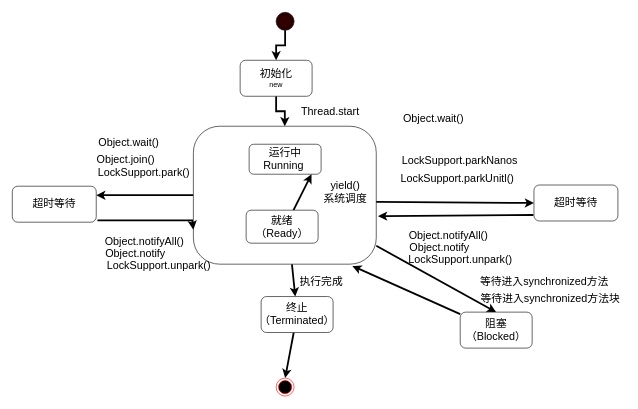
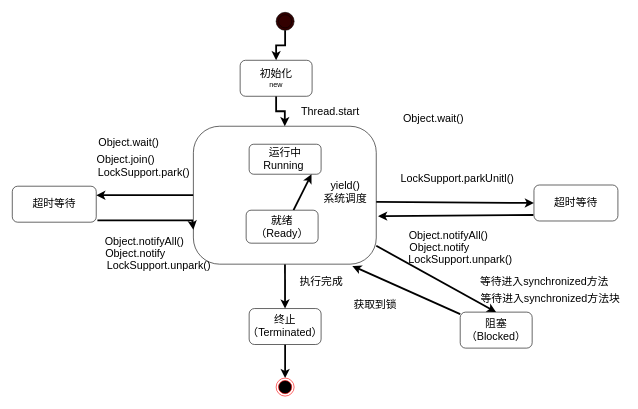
  <mxCell id="0" />
  <mxCell id="1" parent="0" />
  <mxCell id="2" value="" style="edgeStyle=orthogonalEdgeStyle;rounded=0;orthogonalLoop=1;jettySize=auto;html=1;strokeWidth=3;" edge="1" parent="1" source="3" target="5"><mxGeometry relative="1" as="geometry" /></mxCell>
  <mxCell id="3" value="" style="ellipse;shape=doubleEllipse;whiteSpace=wrap;html=1;aspect=fixed;fillColor=#330000;" vertex="1" parent="1"><mxGeometry x="460" y="20" width="30" height="30" as="geometry" /></mxCell>
  <mxCell id="4" value="" style="edgeStyle=orthogonalEdgeStyle;rounded=0;orthogonalLoop=1;jettySize=auto;html=1;strokeWidth=3;" edge="1" parent="1" source="5" target="9"><mxGeometry relative="1" as="geometry" /></mxCell>
  <mxCell id="5" value="&lt;font style=&quot;font-size: 18px&quot;&gt;初始化&lt;br&gt;&lt;/font&gt;new" style="rounded=1;whiteSpace=wrap;html=1;fillColor=#FFFFFF;" vertex="1" parent="1"><mxGeometry x="400" y="100" width="120" height="60" as="geometry" /></mxCell>
  <mxCell id="6" value="" style="edgeStyle=none;rounded=0;orthogonalLoop=1;jettySize=auto;html=1;strokeWidth=3;" edge="1" parent="1" source="9" target="25"><mxGeometry relative="1" as="geometry" /></mxCell>
  <mxCell id="7" style="edgeStyle=none;rounded=0;orthogonalLoop=1;jettySize=auto;html=1;entryX=0.5;entryY=0;entryDx=0;entryDy=0;strokeWidth=3;" edge="1" parent="1" source="9" target="28"><mxGeometry relative="1" as="geometry" /></mxCell>
  <mxCell id="8" style="edgeStyle=none;rounded=0;orthogonalLoop=1;jettySize=auto;html=1;entryX=1;entryY=0.25;entryDx=0;entryDy=0;strokeWidth=3;" edge="1" parent="1" source="9" target="34"><mxGeometry relative="1" as="geometry" /></mxCell>
  <mxCell id="9" value="" style="rounded=1;whiteSpace=wrap;html=1;fillColor=#FFFFFF;arcSize=19;" vertex="1" parent="1"><mxGeometry x="322" y="210" width="305" height="230" as="geometry" /></mxCell>
  <mxCell id="10" value="&lt;font style=&quot;font-size: 18px&quot;&gt;运行中&lt;br&gt;Running&amp;nbsp;&lt;br&gt;&lt;/font&gt;" style="rounded=1;whiteSpace=wrap;html=1;fillColor=#FFFFFF;" vertex="1" parent="1"><mxGeometry x="415" y="240" width="120" height="50" as="geometry" /></mxCell>
  <mxCell id="11" value="&lt;font style=&quot;font-size: 18px&quot;&gt;Thread.start&lt;/font&gt;" style="text;html=1;resizable=0;autosize=1;align=center;verticalAlign=middle;points=[];fillColor=none;strokeColor=none;rounded=0;" vertex="1" parent="1"><mxGeometry x="495" y="175" width="110" height="20" as="geometry" /></mxCell>
  <mxCell id="12" value="" style="rounded=0;orthogonalLoop=1;jettySize=auto;html=1;strokeWidth=3;" edge="1" parent="1"><mxGeometry relative="1" as="geometry"><mxPoint x="489" y="350" as="sourcePoint" /><mxPoint x="519" y="290" as="targetPoint" /></mxGeometry></mxCell>
  <mxCell id="13" value="&lt;font style=&quot;font-size: 18px&quot;&gt;就绪（Ready）&lt;br&gt;&lt;/font&gt;" style="rounded=1;whiteSpace=wrap;html=1;fillColor=#FFFFFF;" vertex="1" parent="1"><mxGeometry x="410" y="350" width="120" height="55" as="geometry" /></mxCell>
  <mxCell id="14" value="&lt;font style=&quot;font-size: 18px&quot;&gt;yield()&lt;br&gt;系统调度&lt;/font&gt;" style="text;html=1;resizable=0;autosize=1;align=center;verticalAlign=middle;points=[];fillColor=none;strokeColor=none;rounded=0;" vertex="1" parent="1"><mxGeometry x="530" y="300" width="90" height="40" as="geometry" /></mxCell>
  <mxCell id="15" value="" style="edgeStyle=none;rounded=0;orthogonalLoop=1;jettySize=auto;html=1;strokeWidth=3;entryX=1.01;entryY=0.687;entryDx=0;entryDy=0;entryPerimeter=0;exitX=-0.007;exitY=0.967;exitDx=0;exitDy=0;exitPerimeter=0;" edge="1" parent="1"><mxGeometry relative="1" as="geometry"><mxPoint x="889" y="358" as="sourcePoint" /><mxPoint x="630" y="360" as="targetPoint" /></mxGeometry></mxCell>
  <mxCell id="16" value="&lt;font style=&quot;font-size: 18px&quot;&gt;超时等待&lt;/font&gt;" style="rounded=1;whiteSpace=wrap;html=1;fillColor=#FFFFFF;" vertex="1" parent="1"><mxGeometry x="890" y="308" width="140" height="60" as="geometry" /></mxCell>
  <mxCell id="17" value="&lt;span style=&quot;font-size: 18px&quot;&gt;Object.wait()&lt;/span&gt;" style="text;html=1;resizable=0;autosize=1;align=center;verticalAlign=middle;points=[];fillColor=none;strokeColor=none;rounded=0;" vertex="1" parent="1"><mxGeometry x="662" y="188" width="120" height="20" as="geometry" /></mxCell>
- <mxCell id="18" value="&lt;span style=&quot;font-size: 18px&quot;&gt;LockSupport.parkNanos&lt;br&gt;&lt;/span&gt;" style="text;html=1;resizable=0;autosize=1;align=center;verticalAlign=middle;points=[];fillColor=none;strokeColor=none;rounded=0;" vertex="1" parent="1"><mxGeometry x="661" y="258" width="210" height="20" as="geometry" /></mxCell>
  <mxCell id="19" style="edgeStyle=none;rounded=0;orthogonalLoop=1;jettySize=auto;html=1;entryX=0;entryY=0.5;entryDx=0;entryDy=0;strokeWidth=3;exitX=1;exitY=0.548;exitDx=0;exitDy=0;exitPerimeter=0;" edge="1" parent="1" source="9" target="16"><mxGeometry relative="1" as="geometry" /></mxCell>
  <mxCell id="20" value="&lt;span style=&quot;font-size: 18px&quot;&gt;LockSupport.parkUnitl()&lt;br&gt;&lt;/span&gt;" style="text;html=1;resizable=0;autosize=1;align=center;verticalAlign=middle;points=[];fillColor=none;strokeColor=none;rounded=0;" vertex="1" parent="1"><mxGeometry x="662" y="288" width="200" height="20" as="geometry" /></mxCell>
  <mxCell id="21" value="&lt;span style=&quot;font-size: 18px&quot;&gt;Object.notify&lt;br&gt;&lt;/span&gt;" style="text;html=1;resizable=0;autosize=1;align=center;verticalAlign=middle;points=[];fillColor=none;strokeColor=none;rounded=0;" vertex="1" parent="1"><mxGeometry x="672" y="403" width="120" height="20" as="geometry" /></mxCell>
  <mxCell id="22" value="&lt;span style=&quot;font-size: 18px&quot;&gt;LockSupport.unpark()&lt;br&gt;&lt;/span&gt;" style="text;html=1;resizable=0;autosize=1;align=center;verticalAlign=middle;points=[];fillColor=none;strokeColor=none;rounded=0;" vertex="1" parent="1"><mxGeometry x="672" y="423" width="190" height="20" as="geometry" /></mxCell>
  <mxCell id="23" value="&lt;span style=&quot;font-size: 18px&quot;&gt;Object.notifyAll()&lt;br&gt;&lt;/span&gt;" style="text;html=1;resizable=0;autosize=1;align=center;verticalAlign=middle;points=[];fillColor=none;strokeColor=none;rounded=0;" vertex="1" parent="1"><mxGeometry x="672" y="383" width="150" height="20" as="geometry" /></mxCell>
  <mxCell id="24" value="" style="edgeStyle=none;rounded=0;orthogonalLoop=1;jettySize=auto;html=1;strokeWidth=3;entryX=0.5;entryY=0;entryDx=0;entryDy=0;" edge="1" parent="1" source="25" target="32"><mxGeometry relative="1" as="geometry" /></mxCell>
- <mxCell id="25" value="&lt;font style=&quot;font-size: 18px&quot;&gt;终止&lt;br&gt;（Terminated）&lt;br&gt;&lt;/font&gt;" style="rounded=1;whiteSpace=wrap;html=1;fillColor=#FFFFFF;" vertex="1" parent="1"><mxGeometry x="435" y="494" width="120" height="60" as="geometry" /></mxCell>
+ <mxCell id="25" value="&lt;font style=&quot;font-size: 18px&quot;&gt;终止&lt;br&gt;（Terminated）&lt;br&gt;&lt;/font&gt;" style="rounded=1;whiteSpace=wrap;html=1;fillColor=#FFFFFF;" vertex="1" parent="1"><mxGeometry x="415" y="514" width="120" height="60" as="geometry" /></mxCell>
  <mxCell id="26" value="&lt;span style=&quot;font-size: 18px&quot;&gt;执行完成&lt;/span&gt;" style="text;html=1;resizable=0;autosize=1;align=center;verticalAlign=middle;points=[];fillColor=none;strokeColor=none;rounded=0;" vertex="1" parent="1"><mxGeometry x="490" y="460" width="90" height="20" as="geometry" /></mxCell>
  <mxCell id="27" style="edgeStyle=none;rounded=0;orthogonalLoop=1;jettySize=auto;html=1;entryX=0.869;entryY=1.013;entryDx=0;entryDy=0;entryPerimeter=0;strokeWidth=3;" edge="1" parent="1" source="28" target="9"><mxGeometry relative="1" as="geometry" /></mxCell>
  <mxCell id="28" value="&lt;font style=&quot;font-size: 18px&quot;&gt;阻塞（Blocked）&lt;br&gt;&lt;/font&gt;" style="rounded=1;whiteSpace=wrap;html=1;fillColor=#FFFFFF;" vertex="1" parent="1"><mxGeometry x="767" y="520" width="120" height="60" as="geometry" /></mxCell>
  <mxCell id="29" value="&lt;span style=&quot;font-size: 18px&quot;&gt;等待进入synchronized方法&lt;br&gt;&lt;/span&gt;" style="text;html=1;resizable=0;autosize=1;align=center;verticalAlign=middle;points=[];fillColor=none;strokeColor=none;rounded=0;" vertex="1" parent="1"><mxGeometry x="792" y="460" width="230" height="20" as="geometry" /></mxCell>
  <mxCell id="30" value="&lt;span style=&quot;font-size: 18px&quot;&gt;等待进入synchronized方法块&lt;br&gt;&lt;/span&gt;" style="text;html=1;resizable=0;autosize=1;align=center;verticalAlign=middle;points=[];fillColor=none;strokeColor=none;rounded=0;" vertex="1" parent="1"><mxGeometry x="792" y="487" width="250" height="20" as="geometry" /></mxCell>
+ <mxCell id="31" value="&lt;span style=&quot;font-size: 18px&quot;&gt;获取到锁&lt;br&gt;&lt;/span&gt;" style="text;html=1;resizable=0;autosize=1;align=center;verticalAlign=middle;points=[];fillColor=none;strokeColor=none;rounded=0;" vertex="1" parent="1"><mxGeometry x="580" y="497" width="90" height="20" as="geometry" /></mxCell>
  <mxCell id="32" value="" style="ellipse;html=1;shape=endState;fillColor=#000000;strokeColor=#ff0000;rounded=1;" vertex="1" parent="1"><mxGeometry x="460" y="630" width="30" height="30" as="geometry" /></mxCell>
  <mxCell id="33" value="" style="edgeStyle=none;rounded=0;orthogonalLoop=1;jettySize=auto;html=1;strokeWidth=3;entryX=0;entryY=0.75;entryDx=0;entryDy=0;exitX=1.014;exitY=0.95;exitDx=0;exitDy=0;exitPerimeter=0;" edge="1" parent="1" source="34" target="9"><mxGeometry relative="1" as="geometry"><mxPoint y="340" as="targetPoint" x="240" /><Array as="points"><mxPoint x="320" y="367" /></Array></mxGeometry></mxCell>
  <mxCell id="34" value="&lt;font style=&quot;font-size: 18px&quot;&gt;超时等待&lt;/font&gt;" style="rounded=1;whiteSpace=wrap;html=1;fillColor=#FFFFFF;" vertex="1" parent="1"><mxGeometry x="20" y="310" width="140" height="60" as="geometry" /></mxCell>
  <mxCell id="35" value="&lt;span style=&quot;font-size: 18px&quot;&gt;Object.wait()&lt;/span&gt;" style="text;html=1;resizable=0;autosize=1;align=center;verticalAlign=middle;points=[];fillColor=none;strokeColor=none;rounded=0;" vertex="1" parent="1"><mxGeometry x="154" y="227" width="120" height="20" as="geometry" /></mxCell>
  <mxCell id="36" value="&lt;span style=&quot;font-size: 18px&quot;&gt;Object.join()&lt;/span&gt;" style="text;html=1;resizable=0;autosize=1;align=center;verticalAlign=middle;points=[];fillColor=none;strokeColor=none;rounded=0;" vertex="1" parent="1"><mxGeometry x="154" y="255" width="110" height="20" as="geometry" /></mxCell>
  <mxCell id="37" value="&lt;span style=&quot;font-size: 18px&quot;&gt;LockSupport.park()&lt;/span&gt;" style="text;html=1;resizable=0;autosize=1;align=center;verticalAlign=middle;points=[];fillColor=none;strokeColor=none;rounded=0;" vertex="1" parent="1"><mxGeometry x="154" y="277" width="170" height="20" as="geometry" /></mxCell>
  <mxCell id="38" value="&lt;span style=&quot;font-size: 18px&quot;&gt;Object.notify&lt;br&gt;&lt;/span&gt;" style="text;html=1;resizable=0;autosize=1;align=center;verticalAlign=middle;points=[];fillColor=none;strokeColor=none;rounded=0;" vertex="1" parent="1"><mxGeometry x="165" y="413" width="120" height="20" as="geometry" /></mxCell>
  <mxCell id="39" value="&lt;span style=&quot;font-size: 18px&quot;&gt;Object.notifyAll()&lt;br&gt;&lt;/span&gt;" style="text;html=1;resizable=0;autosize=1;align=center;verticalAlign=middle;points=[];fillColor=none;strokeColor=none;rounded=0;" vertex="1" parent="1"><mxGeometry x="165" y="393" width="150" height="20" as="geometry" /></mxCell>
  <mxCell id="40" value="&lt;span style=&quot;font-size: 18px&quot;&gt;LockSupport.unpark()&lt;br&gt;&lt;/span&gt;" style="text;html=1;resizable=0;autosize=1;align=center;verticalAlign=middle;points=[];fillColor=none;strokeColor=none;rounded=0;" vertex="1" parent="1"><mxGeometry x="169" y="433" width="190" height="20" as="geometry" /></mxCell>
